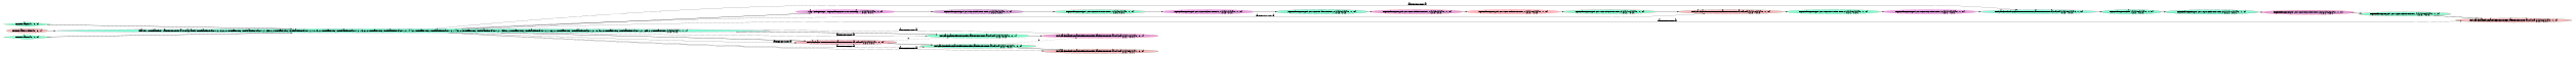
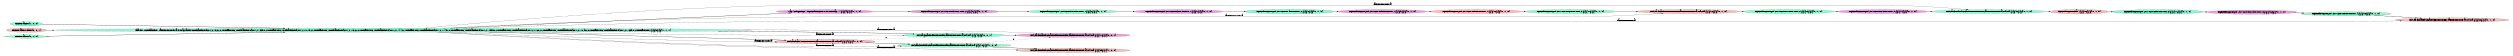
  digraph {
    rankdir=LR
    node [color=red fillcolor=aquamarine shape=ellipse style=filled]
    edge [style=bold]
    n1 [color=black fillcolor=plum label="expectedDocCount.put(\"2017-02-01T09:00:00.000Z\",2)@@@5@@@['0', '1', '0']"]
    n2 [label="expectedDocCount.put(\"2017-02-01T10:00:00.000Z\",1)@@@6@@@['0', '1', '0']"]
    n3 [color=deeppink fillcolor=plum label="expectedDocCount.put(\"2017-02-01T13:00:00.000Z\",1)@@@7@@@['0', '1', '0']"]
    n4 [color=deeppink fillcolor=plum label="Map<String,Integer> expectedDocCount = new TreeMap<>()@@@4@@@['0', '1', '0']"]
    n5 [label="expectedDocCount.put(\"2017-02-01T15:00:00.000Z\",4)@@@19@@@['0', '1', '0']"]
    n6 [color=darkgreen fillcolor=lightpink label="testSearchAndReduceCase(DEFAULT_QUERY,datesForHourInterval,null,null)@@@20@@@['0', '1', '0']"]
    n7 [fillcolor=plum label="expectedDocCount.put(\"2017-02-01T15:00:00.000Z\",1)@@@9@@@['0', '1', '0']"]
    n8 [fillcolor=lightpink label="expectedDocCount.put(\"2017-02-01T15:00:00.000Z\",1)@@@10@@@['0', '1', '0']"]
    n9 [label="expectedDocCount.put(\"2017-02-01T16:00:00.000Z\",3)@@@11@@@['0', '1', '0']"]
-   n10 [color=darkgreen label="testIntervalHour['1', '0', '0']" shape=diamond]
+   n10 [color=darkgreen label="testIntervalHour['1', '0', '0']"]
    n11 [color=deeppink label="final List<ZonedDateTime> datesForHourInterval = Arrays.asList(ZonedDateTime.of(2017,2,1,9,2,0,0,ZoneOffset.UTC),ZonedDateTime.of(2017,2,1,9,35,0,0,ZoneOffset.UTC),ZonedDateTime.of(2017,2,1,10,15,0,0,ZoneOffset.UTC),ZonedDateTime.of(2017,2,1,13,6,0,0,ZoneOffset.UTC),ZonedDateTime.of(2017,2,1,14,4,0,0,ZoneOffset.UTC),ZonedDateTime.of(2017,2,1,14,5,0,0,ZoneOffset.UTC),ZonedDateTime.of(2017,2,1,15,59,0,0,ZoneOffset.UTC),ZonedDateTime.of(2017,2,1,16,6,0,0,ZoneOffset.UTC),ZonedDateTime.of(2017,2,1,16,48,0,0,ZoneOffset.UTC),ZonedDateTime.of(2017,2,1,16,59,0,0,ZoneOffset.UTC))@@@3@@@['1', '1', '1']"]
    n12 [color=deeppink label="testSearchAndReduceCase(DEFAULT_QUERY,datesForHourInterval,null,null)@@@15@@@['0', '1', '0']"]
    n13 [color=darkgreen label="testSearchCase(DEFAULT_QUERY,datesForHourInterval,null,null)@@@4@@@['0', '0', '1']"]
    n14 [fillcolor=plum label="testSearchAndReduceCase(DEFAULT_QUERY,datesForHourInterval,null,null)@@@17@@@['0', '0', '1']"]
    n15 [color=black fillcolor=lightpink label="testSearchCase(DEFAULT_QUERY,datesForHourInterval,null,null)@@@4@@@['1', '0', '0']"]
    n16 [color=darkgreen fillcolor=lightpink label="testSearchCase(DEFAULT_QUERY,datesForHourInterval,null,null)@@@12@@@['0', '1', '0']"]
    n17 [color=darkgreen fillcolor=lightpink label="testSearchAndReduceCase(DEFAULT_QUERY,datesForHourInterval,null,null)@@@29@@@['1', '0', '0']"]
    n18 [label="testSearchAndReduceCase(DEFAULT_QUERY,datesForHourInterval,null,null)@@@16@@@['1', '0', '0']"]
    n19 [color=deeppink fillcolor=plum label="expectedDocCount.put(\"2017-02-01T12:00:00.000Z\",0)@@@14@@@['0', '1', '0']"]
-   n20 [color=black label="expectedDocCount.clear()@@@16@@@['0', '1', '0']"]
+   n20 [color=black fillcolor=lightpink label="expectedDocCount.clear()@@@16@@@['0', '1', '0']"]
    n21 [color=darkgreen fillcolor=lightpink label="testIntervalHourWithTZ['0', '0', '1']"]
    n22 [color=black label="expectedDocCount.put(\"2017-02-01T09:00:00.000Z\",3)@@@17@@@['0', '1', '0']"]
    n23 [fillcolor=plum label="expectedDocCount.put(\"2017-02-01T12:00:00.000Z\",3)@@@18@@@['0', '1', '0']"]
    n24 [color=darkgreen label="testIntervalHour['0', '1', '0']" shape=diamond]
    n25 [color=darkgreen label="expectedDocCount.put(\"2017-02-01T11:00:00.000Z\",0)@@@13@@@['0', '1', '0']"]
    n26 [color=black label="expectedDocCount.put(\"2017-02-01T14:00:00.000Z\",2)@@@8@@@['0', '1', '0']"]
    n1 -> n2
    n2 -> n3
    n3 -> n26
    n4 -> n1
    n5 -> n6
    n7 -> n8
    n8 -> n9
    n9 -> n16
    n10 -> n11
    n11 -> n4
    n11 -> n6 [label=datesForHourInterval style=solid]
    n11 -> n12 [label=datesForHourInterval style=solid]
    n11 -> n13
    n11 -> n13 [label=datesForHourInterval style=solid]
    n11 -> n14 [label=datesForHourInterval style=solid]
    n11 -> n15
    n11 -> n15 [label=datesForHourInterval style=solid]
    n11 -> n16 [label=datesForHourInterval style=solid]
    n11 -> n17 [label=datesForHourInterval style=solid]
    n11 -> n18 [label=datesForHourInterval style=solid]
    n12 -> n20
    n13 -> n14
    n15 -> n13 [label=0 style=dashed]
    n15 -> n18
    n16 -> n25
    n18 -> n14 [label=0 style=dashed]
    n18 -> n17
    n19 -> n12
    n20 -> n22
    n21 -> n11
    n22 -> n23
    n23 -> n5
    n24 -> n11
    n25 -> n19
    n26 -> n7
  }
